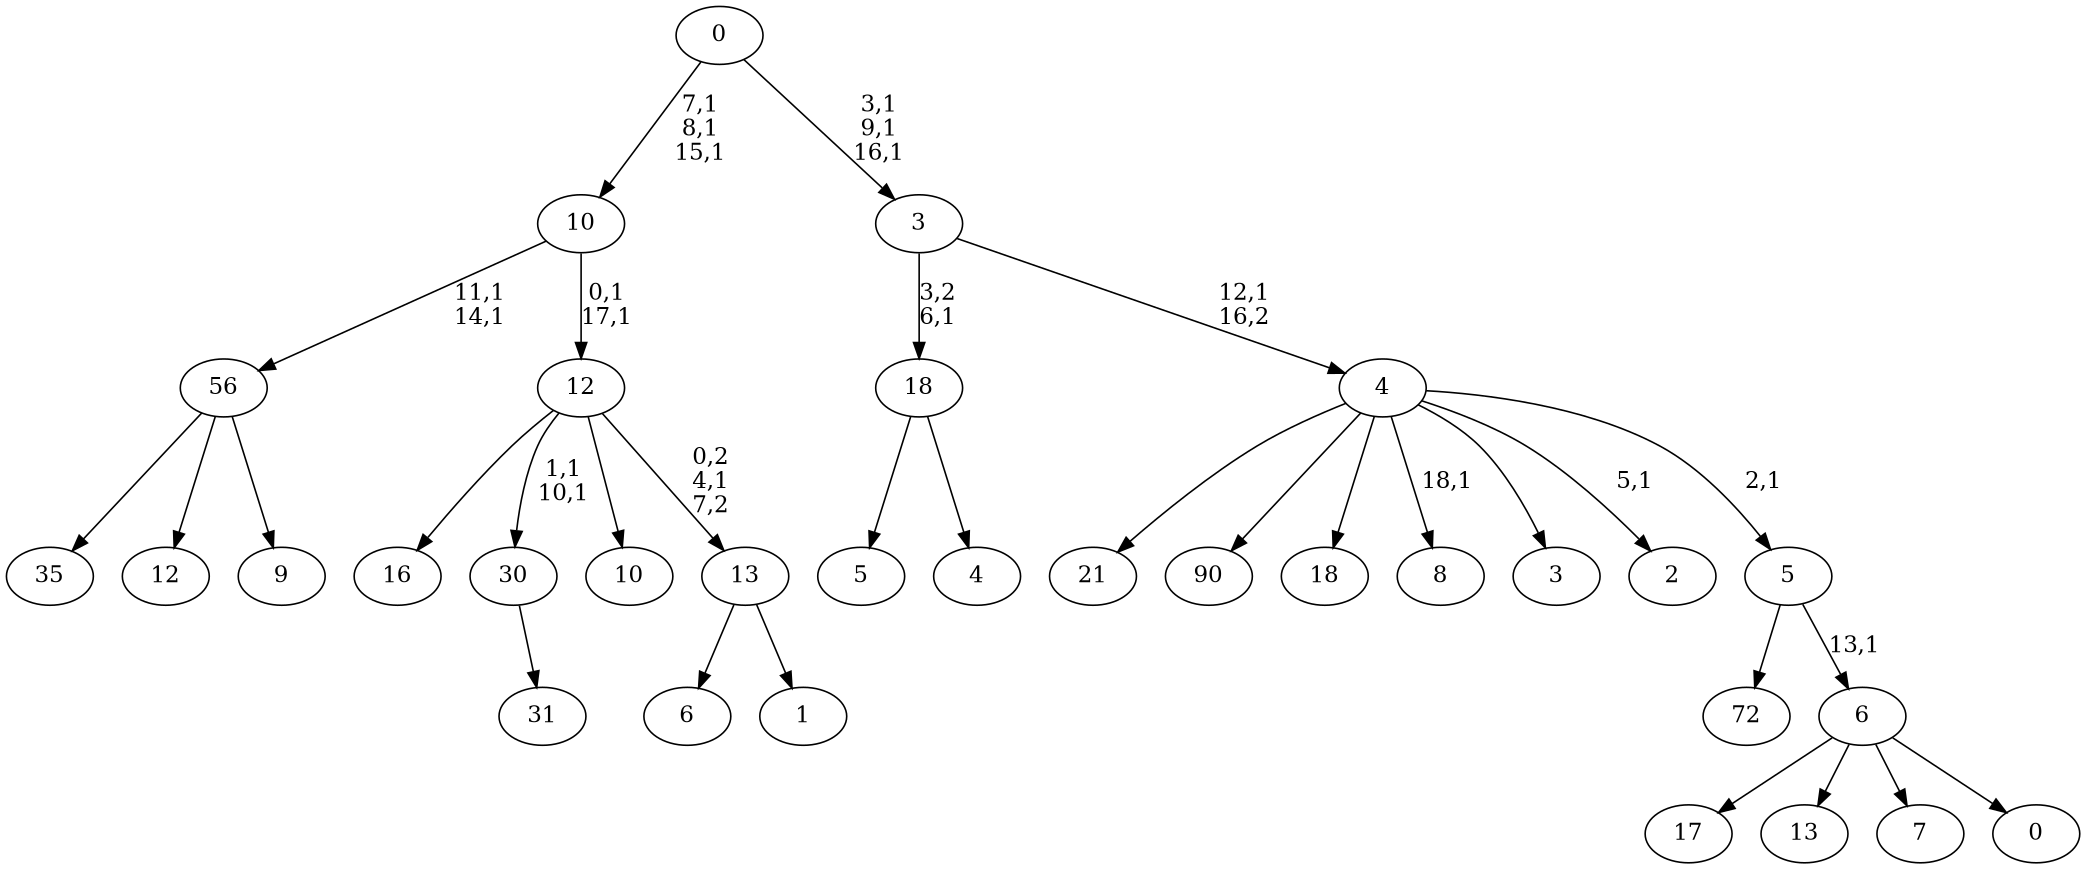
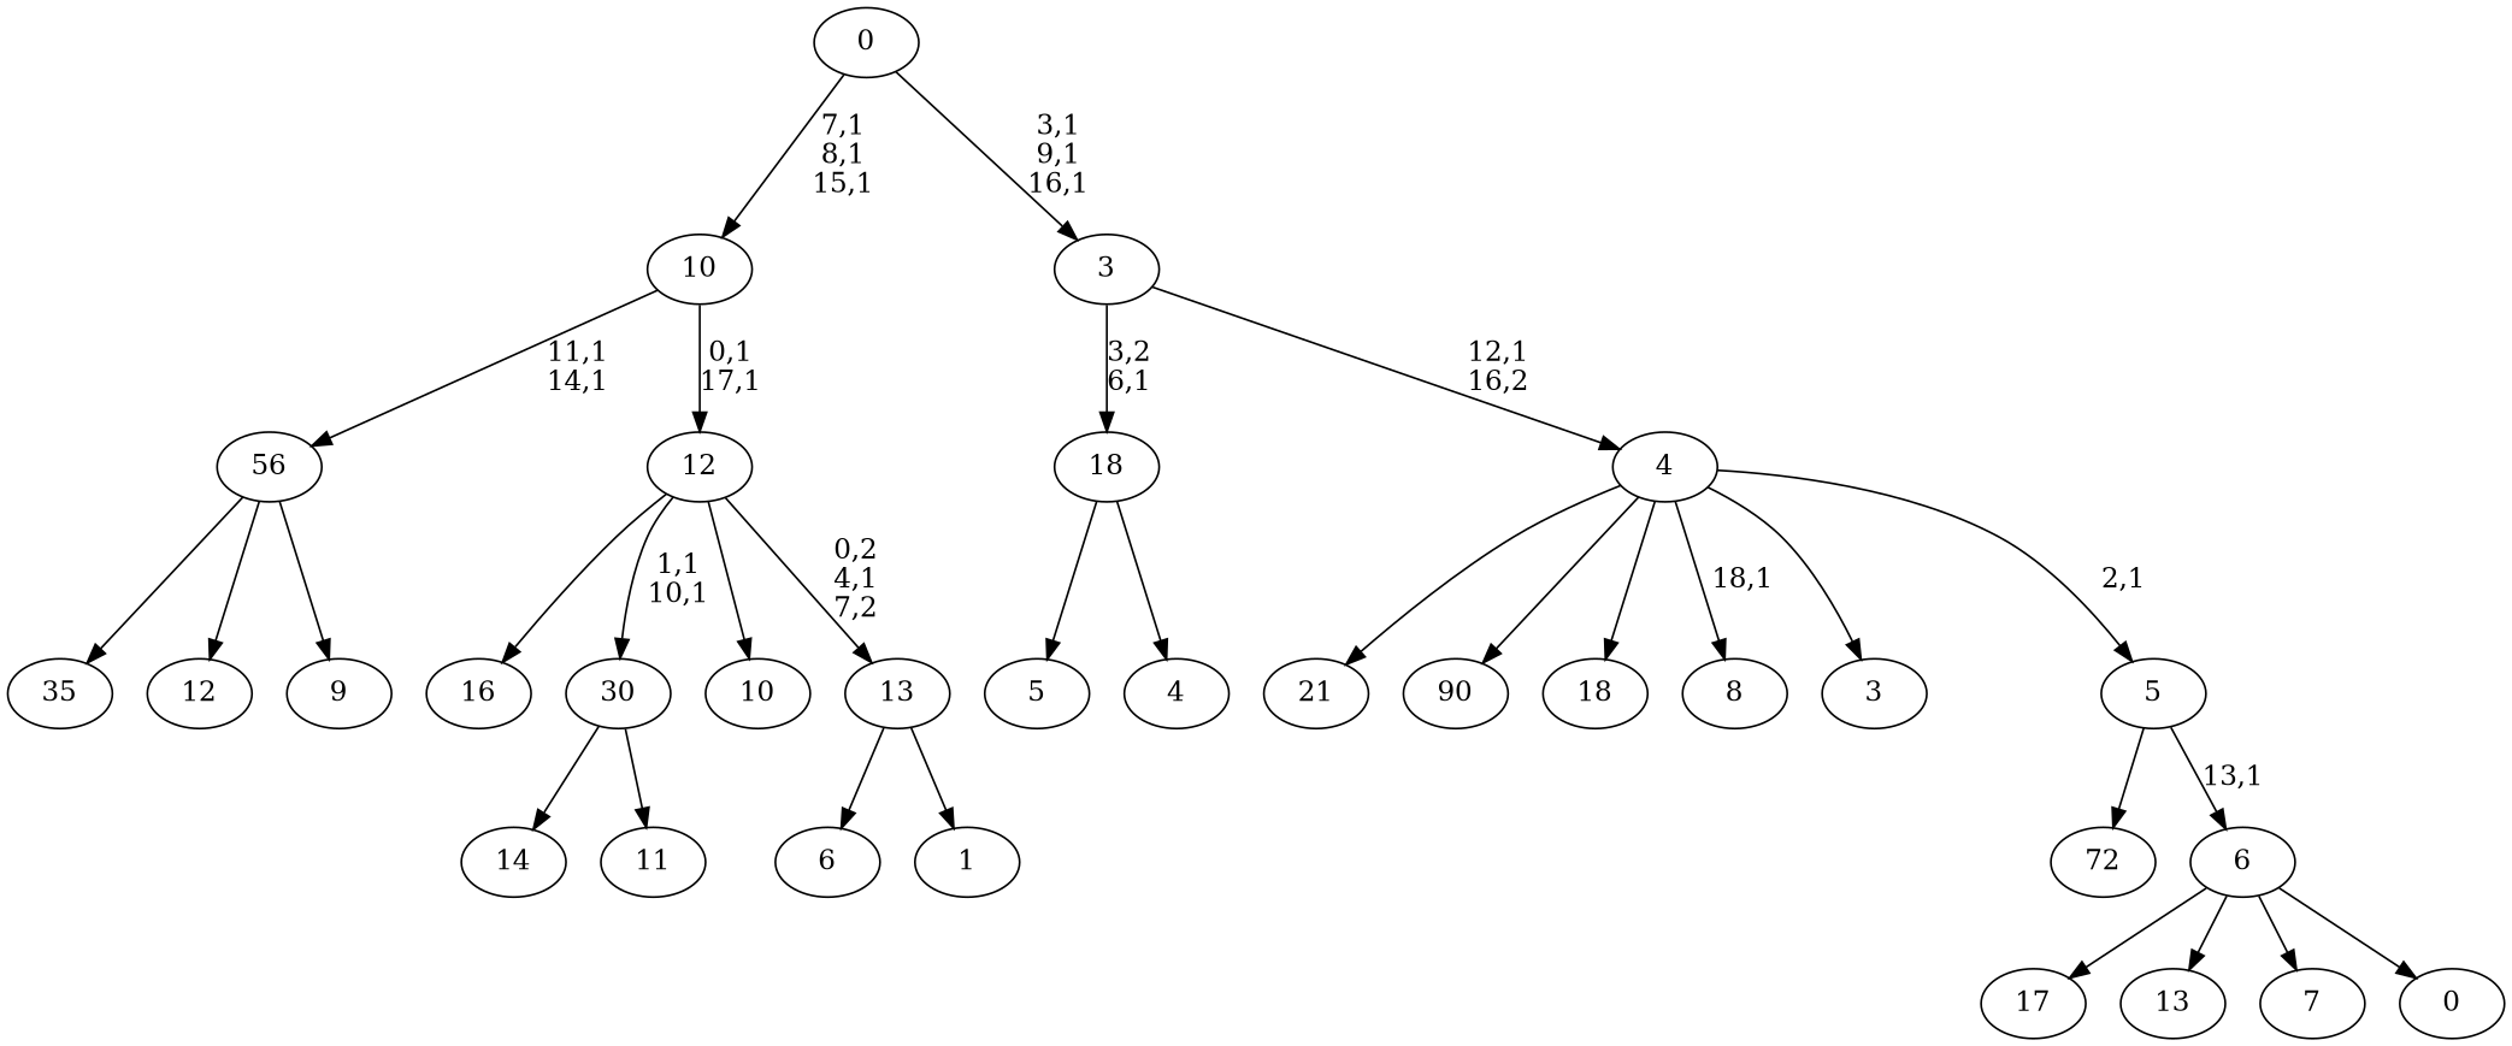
  digraph {
    n1 [label=72]
    n2 [label=21]
    n3 [label=90]
    n4 [label=18]
    n5 [label=17]
    n6 [label=16]
    n7 [label=35]
+   n8 [label=14]
    n9 [label=13]
    n10 [label=12]
-   n11 [label=31]
+   n11 [label=11]
    30
    n13 [label=10]
    n14 [label=9]
    n15 [label=56]
    n16 [label=8]
    n17 [label=7]
    n18 [label=6]
    n19 [label=5]
    n20 [label=4]
    18
    n22 [label=3]
-   n23 [label=2]
    n24 [label=1]
    13
    12
    10
    n28 [label=0]
    6
    5
    4
    3
    0
+   30 -> n8
    30 -> n11
    n15 -> n7
    n15 -> n10
    n15 -> n14
    18 -> n19
    18 -> n20
    13 -> n18
    13 -> n24
    12 -> n6
    12 -> 30 [label="1,1\n10,1"]
    12 -> n13
    12 -> 13 [label="0,2\n4,1\n7,2"]
    10 -> n15 [label="11,1\n14,1"]
    10 -> 12 [label="0,1\n17,1"]
    6 -> n5
    6 -> n9
    6 -> n17
    6 -> n28
    5 -> n1
    5 -> 6 [label="13,1"]
    4 -> n2
    4 -> n3
    4 -> n4
    4 -> n16 [label="18,1"]
    4 -> n22
-   4 -> n23 [label="5,1"]
    4 -> 5 [label="2,1"]
    3 -> 18 [label="3,2\n6,1"]
    3 -> 4 [label="12,1\n16,2"]
    0 -> 10 [label="7,1\n8,1\n15,1"]
    0 -> 3 [label="3,1\n9,1\n16,1"]
  }
